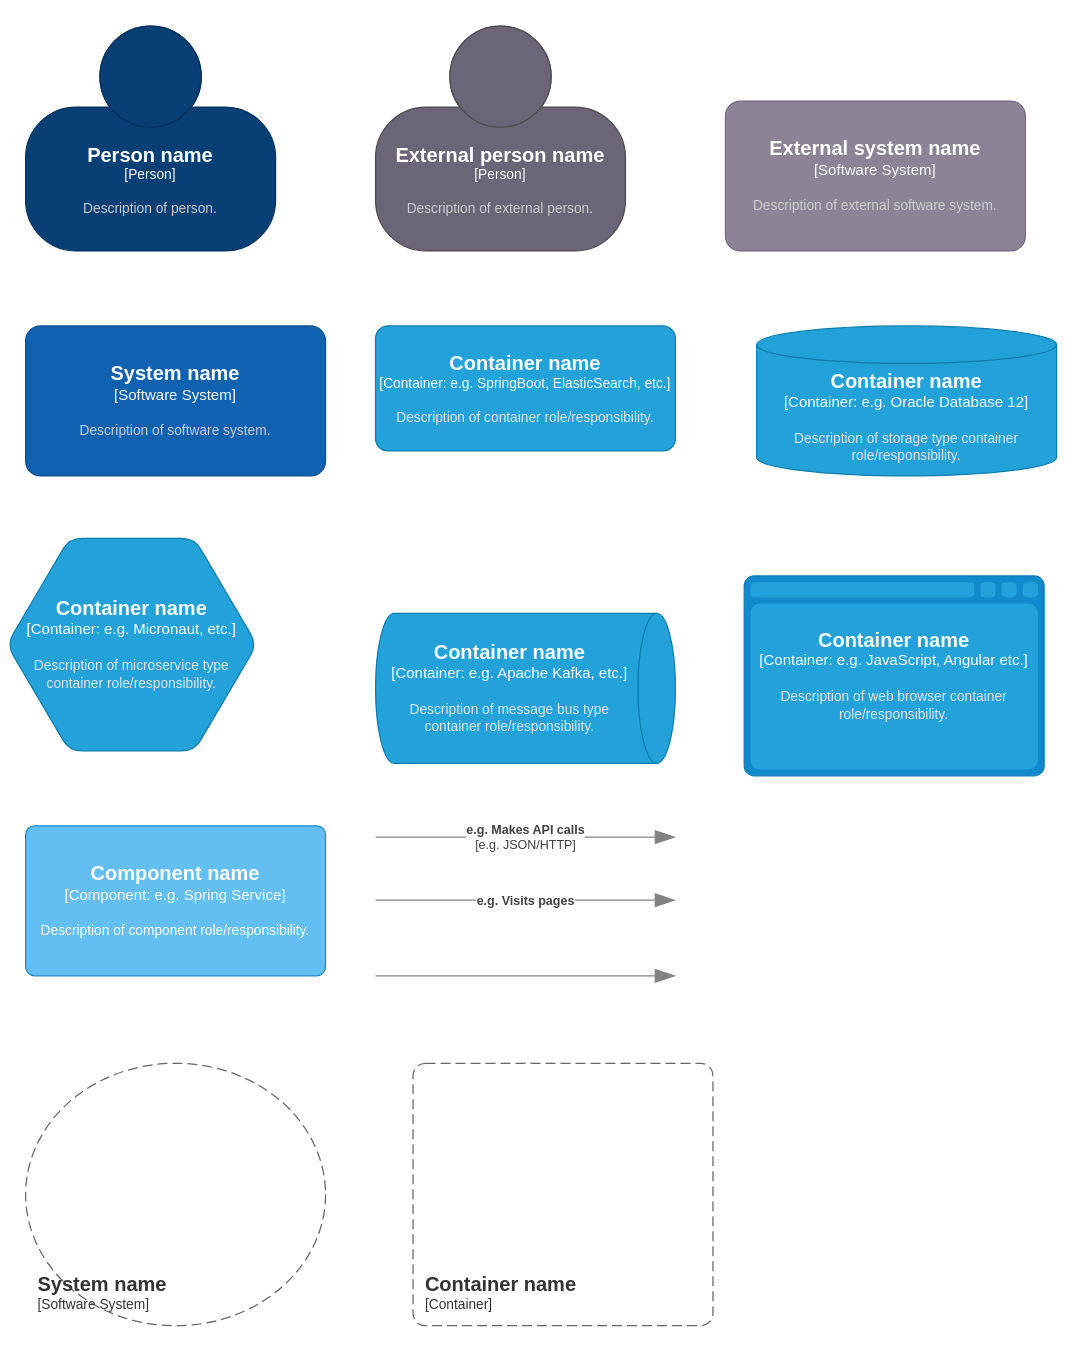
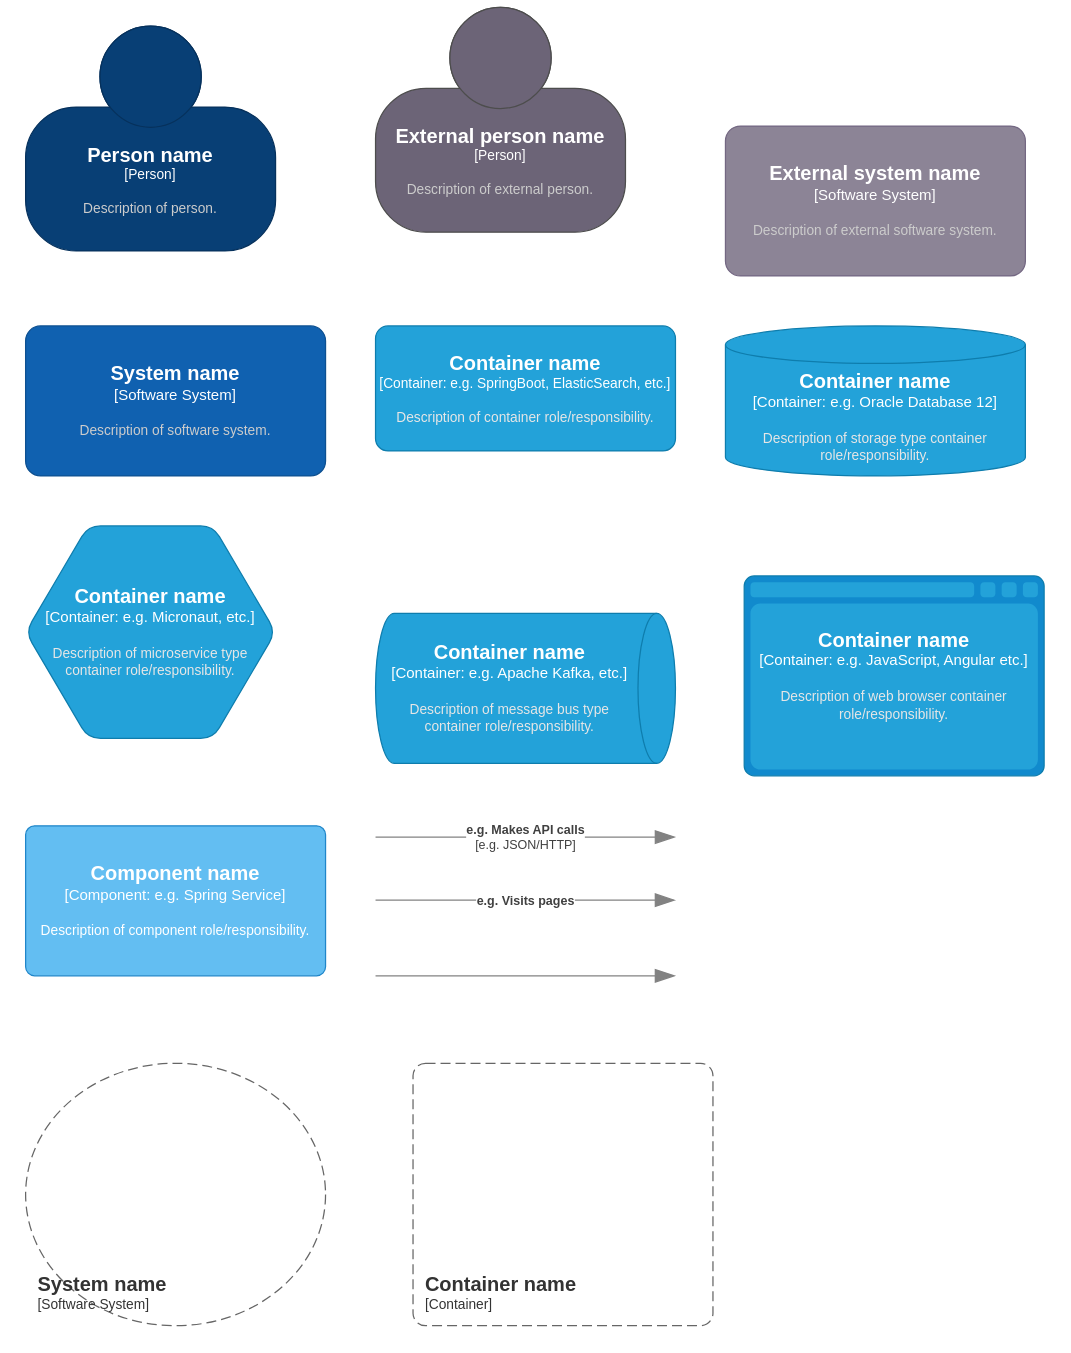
  <mxCell id="0" />
  <mxCell id="1" parent="0" />
  <mxCell id="2" value="&lt;font style=&quot;font-size: 16px&quot;&gt;&lt;b&gt;Person name&lt;/b&gt;&lt;/font&gt;&lt;div&gt;[Person]&lt;/div&gt;&lt;br&gt;&lt;div&gt;&lt;font style=&quot;font-size: 11px&quot;&gt;&lt;font color=&quot;#cccccc&quot;&gt;Description of person.&lt;/font&gt;&lt;/div&gt;" style="html=1;fontSize=11;dashed=0;whiteSpace=wrap;fillColor=#083F75;strokeColor=#06315C;fontColor=#ffffff;shape=mxgraph.c4.person2;align=center;metaEdit=1;points=[[0.5,0,0],[1,0.5,0],[1,0.75,0],[0.75,1,0],[0.5,1,0],[0.25,1,0],[0,0.75,0],[0,0.5,0]];resizable=0;" parent="1" vertex="1"><mxGeometry x="20" y="20" width="200" height="180" as="geometry" /></mxCell>
- <mxCell id="3" value="&lt;font style=&quot;font-size: 16px&quot;&gt;&lt;b&gt;External person name&lt;/b&gt;&lt;/font&gt;&lt;div&gt;[Person]&lt;/div&gt;&lt;br&gt;&lt;div&gt;&lt;font style=&quot;font-size: 11px&quot;&gt;&lt;font color=&quot;#cccccc&quot;&gt;Description of external person.&lt;/font&gt;&lt;/div&gt;" style="html=1;fontSize=11;dashed=0;whiteSpace=wrap;fillColor=#6C6477;strokeColor=#4D4D4D;fontColor=#ffffff;shape=mxgraph.c4.person2;align=center;metaEdit=1;points=[[0.5,0,0],[1,0.5,0],[1,0.75,0],[0.75,1,0],[0.5,1,0],[0.25,1,0],[0,0.75,0],[0,0.5,0]];resizable=0;" parent="1" vertex="1"><mxGeometry x="300" y="20" width="200" height="180" as="geometry" /></mxCell>
+ <mxCell id="3" value="&lt;font style=&quot;font-size: 16px&quot;&gt;&lt;b&gt;External person name&lt;/b&gt;&lt;/font&gt;&lt;div&gt;[Person]&lt;/div&gt;&lt;br&gt;&lt;div&gt;&lt;font style=&quot;font-size: 11px&quot;&gt;&lt;font color=&quot;#cccccc&quot;&gt;Description of external person.&lt;/font&gt;&lt;/div&gt;" style="html=1;fontSize=11;dashed=0;whiteSpace=wrap;fillColor=#6C6477;strokeColor=#4D4D4D;fontColor=#ffffff;shape=mxgraph.c4.person2;align=center;metaEdit=1;points=[[0.5,0,0],[1,0.5,0],[1,0.75,0],[0.75,1,0],[0.5,1,0],[0.25,1,0],[0,0.75,0],[0,0.5,0]];resizable=0;" parent="1" vertex="1"><mxGeometry x="300" y="5" width="200" height="180" as="geometry" /></mxCell>
  <mxCell id="4" value="&lt;font style=&quot;font-size: 16px&quot;&gt;&lt;b&gt;System name&lt;/b&gt;&lt;/font&gt;&lt;div&gt;[Software System]&lt;/div&gt;&lt;br&gt;&lt;div&gt;&lt;font style=&quot;font-size: 11px&quot;&gt;&lt;font color=&quot;#cccccc&quot;&gt;Description of software system.&lt;/font&gt;&lt;/div&gt;" style="rounded=1;whiteSpace=wrap;html=1;labelBackgroundColor=none;fillColor=#1061B0;fontColor=#ffffff;align=center;arcSize=10;strokeColor=#0D5091;metaEdit=1;resizable=0;points=[[0.25,0,0],[0.5,0,0],[0.75,0,0],[1,0.25,0],[1,0.5,0],[1,0.75,0],[0.75,1,0],[0.5,1,0],[0.25,1,0],[0,0.75,0],[0,0.5,0],[0,0.25,0]];" parent="1" vertex="1"><mxGeometry x="20" y="260" width="240" height="120" as="geometry" /></mxCell>
- <mxCell id="5" value="&lt;font style=&quot;font-size: 16px&quot;&gt;&lt;b&gt;External system name&lt;/b&gt;&lt;/font&gt;&lt;div&gt;[Software System]&lt;/div&gt;&lt;br&gt;&lt;div&gt;&lt;font style=&quot;font-size: 11px&quot;&gt;&lt;font color=&quot;#cccccc&quot;&gt;Description of external software system.&lt;/font&gt;&lt;/div&gt;" style="rounded=1;whiteSpace=wrap;html=1;labelBackgroundColor=none;fillColor=#8C8496;fontColor=#ffffff;align=center;arcSize=10;strokeColor=#736782;metaEdit=1;resizable=0;points=[[0.25,0,0],[0.5,0,0],[0.75,0,0],[1,0.25,0],[1,0.5,0],[1,0.75,0],[0.75,1,0],[0.5,1,0],[0.25,1,0],[0,0.75,0],[0,0.5,0],[0,0.25,0]];" parent="1" vertex="1"><mxGeometry x="580" y="80" width="240" height="120" as="geometry" /></mxCell>
+ <mxCell id="5" value="&lt;font style=&quot;font-size: 16px&quot;&gt;&lt;b&gt;External system name&lt;/b&gt;&lt;/font&gt;&lt;div&gt;[Software System]&lt;/div&gt;&lt;br&gt;&lt;div&gt;&lt;font style=&quot;font-size: 11px&quot;&gt;&lt;font color=&quot;#cccccc&quot;&gt;Description of external software system.&lt;/font&gt;&lt;/div&gt;" style="rounded=1;whiteSpace=wrap;html=1;labelBackgroundColor=none;fillColor=#8C8496;fontColor=#ffffff;align=center;arcSize=10;strokeColor=#736782;metaEdit=1;resizable=0;points=[[0.25,0,0],[0.5,0,0],[0.75,0,0],[1,0.25,0],[1,0.5,0],[1,0.75,0],[0.75,1,0],[0.5,1,0],[0.25,1,0],[0,0.75,0],[0,0.5,0],[0,0.25,0]];" parent="1" vertex="1"><mxGeometry x="580" y="100" width="240" height="120" as="geometry" /></mxCell>
  <mxCell id="6" value="&lt;font style=&quot;font-size: 16px&quot;&gt;&lt;b&gt;Container name&lt;/b&gt;&lt;/font&gt;&lt;div&gt;[Container: e.g. SpringBoot, ElasticSearch, etc.]&lt;/div&gt;&lt;br&gt;&lt;div&gt;&lt;font style=&quot;font-size: 11px&quot;&gt;&lt;font color=&quot;#E6E6E6&quot;&gt;Description of container role/responsibility.&lt;/font&gt;&lt;/div&gt;" style="rounded=1;whiteSpace=wrap;html=1;fontSize=11;labelBackgroundColor=none;fillColor=#23A2D9;fontColor=#ffffff;align=center;arcSize=10;strokeColor=#0E7DAD;metaEdit=1;resizable=0;points=[[0.25,0,0],[0.5,0,0],[0.75,0,0],[1,0.25,0],[1,0.5,0],[1,0.75,0],[0.75,1,0],[0.5,1,0],[0.25,1,0],[0,0.75,0],[0,0.5,0],[0,0.25,0]];" parent="1" vertex="1"><mxGeometry x="300" y="260" width="240" height="100" as="geometry" /></mxCell>
- <mxCell id="7" value="&lt;font style=&quot;font-size: 16px&quot;&gt;&lt;b&gt;Container name&lt;/b&gt;&lt;/font&gt;&lt;div&gt;[Container:&amp;nbsp;e.g. Oracle Database 12]&lt;/div&gt;&lt;br&gt;&lt;div&gt;&lt;font style=&quot;font-size: 11px&quot;&gt;&lt;font color=&quot;#E6E6E6&quot;&gt;Description of storage type container role/responsibility.&lt;/font&gt;&lt;/div&gt;" style="shape=cylinder3;size=15;whiteSpace=wrap;html=1;boundedLbl=1;rounded=0;labelBackgroundColor=none;fillColor=#23A2D9;fontSize=12;fontColor=#ffffff;align=center;strokeColor=#0E7DAD;metaEdit=1;points=[[0.5,0,0],[1,0.25,0],[1,0.5,0],[1,0.75,0],[0.5,1,0],[0,0.75,0],[0,0.5,0],[0,0.25,0]];resizable=0;" parent="1" vertex="1"><mxGeometry x="605" y="260" width="240" height="120" as="geometry" /></mxCell>
+ <mxCell id="7" value="&lt;font style=&quot;font-size: 16px&quot;&gt;&lt;b&gt;Container name&lt;/b&gt;&lt;/font&gt;&lt;div&gt;[Container:&amp;nbsp;e.g. Oracle Database 12]&lt;/div&gt;&lt;br&gt;&lt;div&gt;&lt;font style=&quot;font-size: 11px&quot;&gt;&lt;font color=&quot;#E6E6E6&quot;&gt;Description of storage type container role/responsibility.&lt;/font&gt;&lt;/div&gt;" style="shape=cylinder3;size=15;whiteSpace=wrap;html=1;boundedLbl=1;rounded=0;labelBackgroundColor=none;fillColor=#23A2D9;fontSize=12;fontColor=#ffffff;align=center;strokeColor=#0E7DAD;metaEdit=1;points=[[0.5,0,0],[1,0.25,0],[1,0.5,0],[1,0.75,0],[0.5,1,0],[0,0.75,0],[0,0.5,0],[0,0.25,0]];resizable=0;" parent="1" vertex="1"><mxGeometry x="580" y="260" width="240" height="120" as="geometry" /></mxCell>
  <mxCell id="8" value="&lt;font style=&quot;font-size: 16px&quot;&gt;&lt;b&gt;Container name&lt;/b&gt;&lt;/font&gt;&lt;div&gt;[Container:&amp;nbsp;e.g. Apache Kafka, etc.]&lt;/div&gt;&lt;br&gt;&lt;div&gt;&lt;font style=&quot;font-size: 11px&quot;&gt;&lt;font color=&quot;#E6E6E6&quot;&gt;Description of message bus type container role/responsibility.&lt;/font&gt;&lt;/div&gt;" style="shape=cylinder3;size=15;direction=south;whiteSpace=wrap;html=1;boundedLbl=1;rounded=0;labelBackgroundColor=none;fillColor=#23A2D9;fontSize=12;fontColor=#ffffff;align=center;strokeColor=#0E7DAD;metaEdit=1;points=[[0.5,0,0],[1,0.25,0],[1,0.5,0],[1,0.75,0],[0.5,1,0],[0,0.75,0],[0,0.5,0],[0,0.25,0]];resizable=0;" parent="1" vertex="1"><mxGeometry x="300" y="490" width="240" height="120" as="geometry" /></mxCell>
  <mxCell id="9" value="&lt;font style=&quot;font-size: 16px&quot;&gt;&lt;b&gt;Container name&lt;/b&gt;&lt;/font&gt;&lt;div&gt;[Container:&amp;nbsp;e.g. JavaScript, Angular etc.]&lt;/div&gt;&lt;br&gt;&lt;div&gt;&lt;font style=&quot;font-size: 11px&quot;&gt;&lt;font color=&quot;#E6E6E6&quot;&gt;Description of web browser container role/responsibility.&lt;/font&gt;&lt;/div&gt;" style="shape=mxgraph.c4.webBrowserContainer2;whiteSpace=wrap;html=1;boundedLbl=1;rounded=0;labelBackgroundColor=none;strokeColor=#118ACD;fillColor=#23A2D9;strokeColor=#118ACD;strokeColor2=#0E7DAD;fontSize=12;fontColor=#ffffff;align=center;metaEdit=1;points=[[0.5,0,0],[1,0.25,0],[1,0.5,0],[1,0.75,0],[0.5,1,0],[0,0.75,0],[0,0.5,0],[0,0.25,0]];resizable=0;" parent="1" vertex="1"><mxGeometry x="595" y="460" width="240" height="160" as="geometry" /></mxCell>
  <mxCell id="10" value="&lt;font style=&quot;font-size: 16px&quot;&gt;&lt;b&gt;Component name&lt;/b&gt;&lt;/font&gt;&lt;div&gt;[Component: e.g. Spring Service]&lt;/div&gt;&lt;br&gt;&lt;div&gt;&lt;font style=&quot;font-size: 11px&quot;&gt;Description of component role/responsibility.&lt;/font&gt;&lt;/div&gt;" style="rounded=1;whiteSpace=wrap;html=1;labelBackgroundColor=none;fillColor=#63BEF2;fontColor=#ffffff;align=center;arcSize=6;strokeColor=#2086C9;metaEdit=1;resizable=0;points=[[0.25,0,0],[0.5,0,0],[0.75,0,0],[1,0.25,0],[1,0.5,0],[1,0.75,0],[0.75,1,0],[0.5,1,0],[0.25,1,0],[0,0.75,0],[0,0.5,0],[0,0.25,0]];" parent="1" vertex="1"><mxGeometry x="20" y="660" width="240" height="120" as="geometry" /></mxCell>
  <mxCell id="11" value="&lt;div style=&quot;text-align: left&quot;&gt;&lt;div style=&quot;text-align: center&quot;&gt;&lt;b&gt;e.g. Makes API calls&lt;/b&gt;&lt;/div&gt;&lt;div style=&quot;text-align: center&quot;&gt;[e.g. JSON/HTTP]&lt;/div&gt;&lt;/div&gt;" style="endArrow=blockThin;html=1;fontSize=10;fontColor=#404040;strokeWidth=1;endFill=1;strokeColor=#828282;elbow=vertical;metaEdit=1;endSize=14;startSize=14;jumpStyle=arc;jumpSize=16;rounded=0;edgeStyle=orthogonalEdgeStyle;" parent="1" edge="1"><mxGeometry width="240" relative="1" as="geometry"><mxPoint x="300" y="669" as="sourcePoint" /><mxPoint x="540" y="669" as="targetPoint" /></mxGeometry></mxCell>
  <mxCell id="12" value="&lt;div style=&quot;text-align: left&quot;&gt;&lt;div style=&quot;text-align: center&quot;&gt;&lt;b&gt;e.g. Visits pages&lt;/b&gt;&lt;/div&gt;" style="endArrow=blockThin;html=1;fontSize=10;fontColor=#404040;strokeWidth=1;endFill=1;strokeColor=#828282;elbow=vertical;metaEdit=1;endSize=14;startSize=14;jumpStyle=arc;jumpSize=16;rounded=0;edgeStyle=orthogonalEdgeStyle;" parent="1" edge="1"><mxGeometry width="240" relative="1" as="geometry"><mxPoint x="300" y="719.5" as="sourcePoint" /><mxPoint x="540" y="719.5" as="targetPoint" /></mxGeometry></mxCell>
  <mxCell id="13" value="" style="endArrow=blockThin;html=1;fontSize=10;fontColor=#404040;strokeWidth=1;endFill=1;strokeColor=#828282;elbow=vertical;metaEdit=1;endSize=14;startSize=14;jumpStyle=arc;jumpSize=16;rounded=0;edgeStyle=orthogonalEdgeStyle;" parent="1" edge="1"><mxGeometry width="240" relative="1" as="geometry"><mxPoint x="300" y="780" as="sourcePoint" /><mxPoint x="540" y="780" as="targetPoint" /></mxGeometry></mxCell>
  <mxCell id="14" value="&lt;font style=&quot;font-size: 16px&quot;&gt;&lt;b&gt;&lt;div style=&quot;text-align: left&quot;&gt;System name&lt;/div&gt;&lt;/b&gt;&lt;/font&gt;&lt;div style=&quot;text-align: left&quot;&gt;[Software System]&lt;/div&gt;" style="ellipse;fontSize=11;whiteSpace=wrap;html=1;dashed=1;arcSize=20;fillColor=none;strokeColor=#666666;fontColor=#333333;labelBackgroundColor=none;align=left;verticalAlign=bottom;labelBorderColor=none;spacingTop=0;spacing=10;dashPattern=8 4;metaEdit=1;rotatable=0;noLabel=0;labelPadding=0;allowArrows=0;connectable=0;expand=0;recursiveResize=0;editable=1;pointerEvents=0;absoluteArcSize=1;points=[[0.25,0,0],[0.5,0,0],[0.75,0,0],[1,0.25,0],[1,0.5,0],[1,0.75,0],[0.75,1,0],[0.5,1,0],[0.25,1,0],[0,0.75,0],[0,0.5,0],[0,0.25,0]];" parent="1" vertex="1"><mxGeometry x="20" y="850" width="240" height="210" as="geometry" /></mxCell>
  <mxCell id="15" value="&lt;font style=&quot;font-size: 16px&quot;&gt;&lt;b&gt;&lt;div style=&quot;text-align: left&quot;&gt;Container name&lt;/div&gt;&lt;/b&gt;&lt;/font&gt;&lt;div style=&quot;text-align: left&quot;&gt;[Container]&lt;/div&gt;" style="rounded=1;fontSize=11;whiteSpace=wrap;html=1;dashed=1;arcSize=20;fillColor=none;strokeColor=#666666;fontColor=#333333;labelBackgroundColor=none;align=left;verticalAlign=bottom;labelBorderColor=none;spacingTop=0;spacing=10;dashPattern=8 4;metaEdit=1;rotatable=0;perimeter=rectanglePerimeter;noLabel=0;labelPadding=0;allowArrows=0;connectable=0;expand=0;recursiveResize=0;editable=1;pointerEvents=0;absoluteArcSize=1;points=[[0.25,0,0],[0.5,0,0],[0.75,0,0],[1,0.25,0],[1,0.5,0],[1,0.75,0],[0.75,1,0],[0.5,1,0],[0.25,1,0],[0,0.75,0],[0,0.5,0],[0,0.25,0]];" parent="1" vertex="1"><mxGeometry x="330" y="850" width="240" height="210" as="geometry" /></mxCell>
- <mxCell id="16" value="&lt;font style=&quot;font-size: 16px&quot;&gt;&lt;b&gt;Container name&lt;/b&gt;&lt;/font&gt;&lt;div&gt;[Container:&amp;nbsp;e.g. Micronaut, etc.]&lt;/div&gt;&lt;br&gt;&lt;div&gt;&lt;font style=&quot;font-size: 11px&quot;&gt;&lt;font color=&quot;#E6E6E6&quot;&gt;Description of microservice type container role/responsibility.&lt;/font&gt;&lt;/div&gt;" style="shape=hexagon;size=50;perimeter=hexagonPerimeter2;whiteSpace=wrap;html=1;fixedSize=1;rounded=1;labelBackgroundColor=none;fillColor=#23A2D9;fontSize=12;fontColor=#ffffff;align=center;strokeColor=#0E7DAD;metaEdit=1;points=[[0.5,0,0],[1,0.25,0],[1,0.5,0],[1,0.75,0],[0.5,1,0],[0,0.75,0],[0,0.5,0],[0,0.25,0]];resizable=0;" parent="1" vertex="1"><mxGeometry x="5" y="430" width="200" height="170" as="geometry" /></mxCell>
+ <mxCell id="16" value="&lt;font style=&quot;font-size: 16px&quot;&gt;&lt;b&gt;Container name&lt;/b&gt;&lt;/font&gt;&lt;div&gt;[Container:&amp;nbsp;e.g. Micronaut, etc.]&lt;/div&gt;&lt;br&gt;&lt;div&gt;&lt;font style=&quot;font-size: 11px&quot;&gt;&lt;font color=&quot;#E6E6E6&quot;&gt;Description of microservice type container role/responsibility.&lt;/font&gt;&lt;/div&gt;" style="shape=hexagon;size=50;perimeter=hexagonPerimeter2;whiteSpace=wrap;html=1;fixedSize=1;rounded=1;labelBackgroundColor=none;fillColor=#23A2D9;fontSize=12;fontColor=#ffffff;align=center;strokeColor=#0E7DAD;metaEdit=1;points=[[0.5,0,0],[1,0.25,0],[1,0.5,0],[1,0.75,0],[0.5,1,0],[0,0.75,0],[0,0.5,0],[0,0.25,0]];resizable=0;" parent="1" vertex="1"><mxGeometry x="20" y="420" width="200" height="170" as="geometry" /></mxCell>
